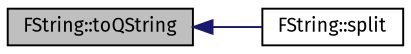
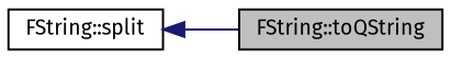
  digraph {
    rankdir=LR
    fontname="Fira Sans"
    node [color=black fontname="Fira Sans" fontsize=10 shape=record style=filled]
    n1 [fillcolor=grey75 fontcolor=black height=0.2 label="FString::toQString" width=0.4]
    n2 [fillcolor=white height=0.2 label="FString::split" width=0.4]
-   n1 -> n2 [color=midnightblue dir=back fontname="Fira Sans" fontsize=10 labelfontname=Helvetica labelfontsize=10 style=solid]
+   n2 -> n1 [color=midnightblue dir=back fontname="Fira Sans" fontsize=10 labelfontname=Helvetica labelfontsize=10 style=solid]
  }
